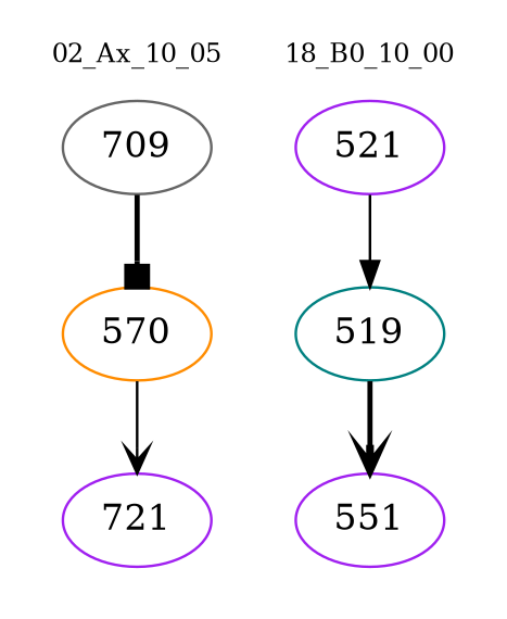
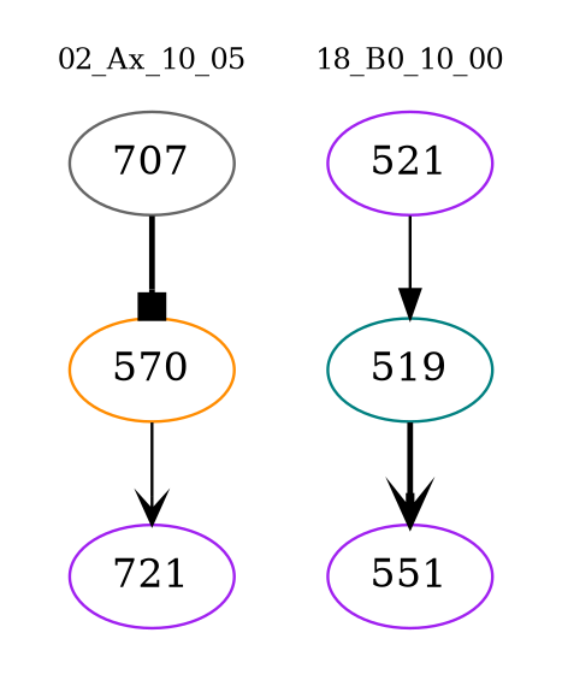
  digraph {
    node [color=purple]
    edge [arrowhead=vee color=black style=bold]
-   n1 [color=gray40 label=709]
+   n1 [color=gray40 label=707]
    n2 [color=darkorange label=570]
    n3 [label=721]
    n4 [label=521]
    n5 [color=teal label=519]
    n6 [label=551]
    subgraph cluster_1 {
      color=white
      fontsize=10
      label="02_Ax_10_05"
      n1
      n2
      n3
    }
    subgraph cluster_2 {
      color=white
      fontsize=10
      label="18_B0_10_00"
      n4
      n5
      n6
    }
    n1 -> n2 [arrowhead=box]
    n2 -> n3 [style=solid]
    n4 -> n5 [arrowhead=normal style=solid]
    n5 -> n6
  }
